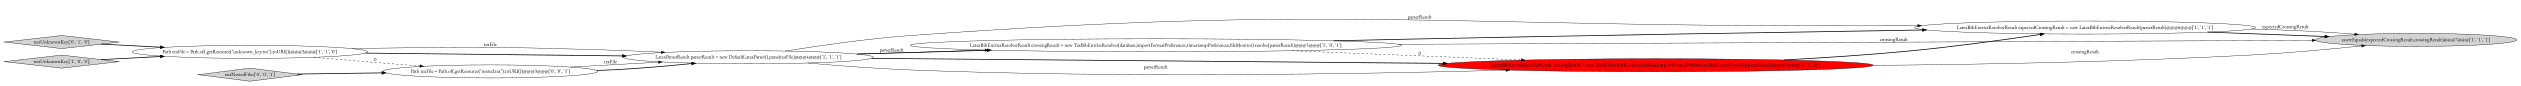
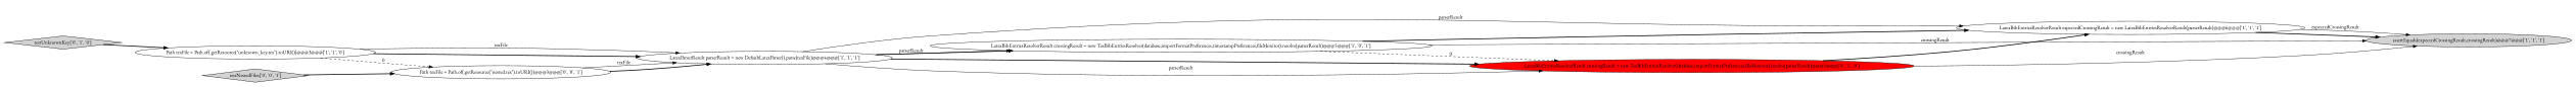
  digraph {
    rankdir=LR
    fontname="EB Garamond"
    node [fillcolor=white shape=ellipse style=filled fontname="EB Garamond"]
    edge [style=bold fontname="EB Garamond"]
    n1 [label="LatexBibEntriesResolverResult expectedCrossingResult = new LatexBibEntriesResolverResult(parserResult)@@@6@@@['1', '1', '1']"]
    n2 [fillcolor=lightgray label="assertEquals(expectedCrossingResult,crossingResult)@@@7@@@['1', '1', '1']"]
    n3 [label="Path texFile = Path.of(.getResource(\"nested.tex\").toURI())@@@3@@@['0', '0', '1']"]
    n4 [label="LatexParserResult parserResult = new DefaultLatexParser().parse(texFile)@@@4@@@['1', '1', '1']"]
    n5 [label="LatexBibEntriesResolverResult crossingResult = new TexBibEntriesResolver(database,importFormatPreferences,timestampPreferences,fileMonitor).resolve(parserResult)@@@5@@@['1', '0', '1']"]
    n6 [fillcolor=red label="LatexBibEntriesResolverResult crossingResult = new TexBibEntriesResolver(database,importFormatPreferences,fileMonitor).resolve(parserResult)@@@5@@@['0', '1', '0']"]
    n7 [fillcolor=lightgray label="testUnknownKey['0', '1', '0']" shape=diamond]
    n8 [label="Path texFile = Path.of(.getResource(\"unknown_key.tex\").toURI())@@@3@@@['1', '1', '0']"]
    n9 [fillcolor=lightgray label="testNestedFiles['0', '0', '1']" shape=diamond]
-   n10 [fillcolor=lightgray label="testUnknownKey['1', '0', '0']" shape=diamond]
    n1 -> n2 [label=expectedCrossingResult style=solid]
    n1 -> n2
    n3 -> n4
    n3 -> n4 [label=texFile style=solid]
    n4 -> n1 [label=parserResult style=solid]
    n4 -> n5
    n4 -> n5 [label=parserResult style=solid]
    n4 -> n6
    n4 -> n6 [label=parserResult style=solid]
    n5 -> n1
    n5 -> n2 [label=crossingResult style=solid]
    n5 -> n6 [label=0 style=dashed]
    n6 -> n1
    n6 -> n2 [label=crossingResult style=solid]
    n7 -> n8
    n8 -> n3 [label=0 style=dashed]
    n8 -> n4
    n8 -> n4 [label=texFile style=solid]
    n9 -> n3
-   n10 -> n8
  }
